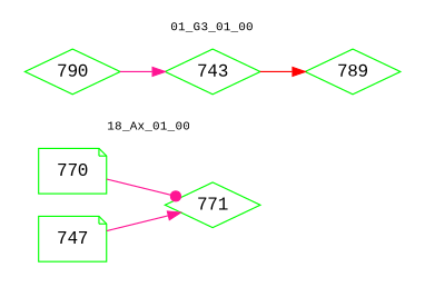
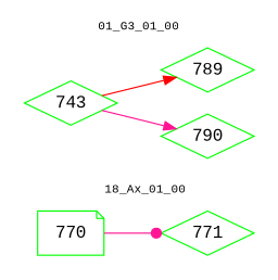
  digraph {
    fontname="Liberation Mono"
    rankdir=LR
    node [color=green fontname="Liberation Mono" shape=diamond]
    edge [arrowhead=normal color=deeppink fontname="Liberation Mono"]
    n1 [label=770 shape=note]
-   n2 [label=747 shape=note]
    n3 [label=771]
    n4 [label=790]
    n5 [label=743]
    n6 [label=789]
    subgraph cluster_1 {
      color=white
      fontsize=10
      label="18_Ax_01_00"
      n1
-     n2
      n3
    }
    subgraph cluster_2 {
      color=white
      fontsize=10
      label="01_G3_01_00"
      n4
      n5
      n6
    }
    n1 -> n3 [arrowhead=dot]
-   n2 -> n3
-   n4 -> n5
+   n5 -> n4
    n5 -> n6 [color=red]
  }
